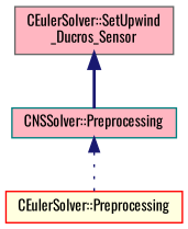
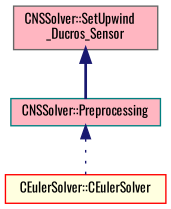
  digraph {
    fontname=Oswald
    rankdir=TB
    node [fillcolor=lightpink fontname=Oswald fontsize=10 shape=record style=filled]
    edge [color=midnightblue dir=back fontname=Oswald fontsize=10 labelfontname=Helvetica labelfontsize=10]
-   n1 [color=gray40 fontcolor=black height=0.2 label="CEulerSolver::SetUpwind\l_Ducros_Sensor" width=0.4]
+   n1 [color=gray40 fontcolor=black height=0.2 label="CNSSolver::SetUpwind\l_Ducros_Sensor" width=0.4]
    n2 [color=teal height=0.2 label="CNSSolver::Preprocessing" width=0.4]
-   n3 [color=red fillcolor=lightyellow height=0.2 label="CEulerSolver::Preprocessing" width=0.4]
+   n3 [color=red fillcolor=lightyellow height=0.2 label="CEulerSolver::CEulerSolver" width=0.4]
    n1 -> n2 [style=bold]
    n2 -> n3 [style=dotted]
  }
